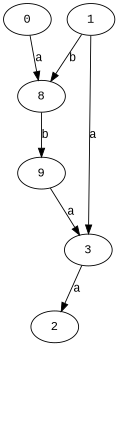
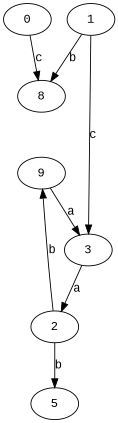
  strict digraph {
    fontname="Liberation Mono"
    node [fontname="Liberation Mono"]
    edge [fontname="Liberation Mono"]
    0
    8
    n3 [label=9]
    1
    3
    2
-   0 -> 8 [label=a]
-   8 -> n3 [label=b]
+   5
+   0 -> 8 [label=c]
+   2 -> n3 [label=b]
    n3 -> 3 [label=a]
    1 -> 8 [label=b]
-   1 -> 3 [label=a]
+   1 -> 3 [label=c]
    3 -> 2 [label=a]
+   2 -> 5 [label=b]
  }
